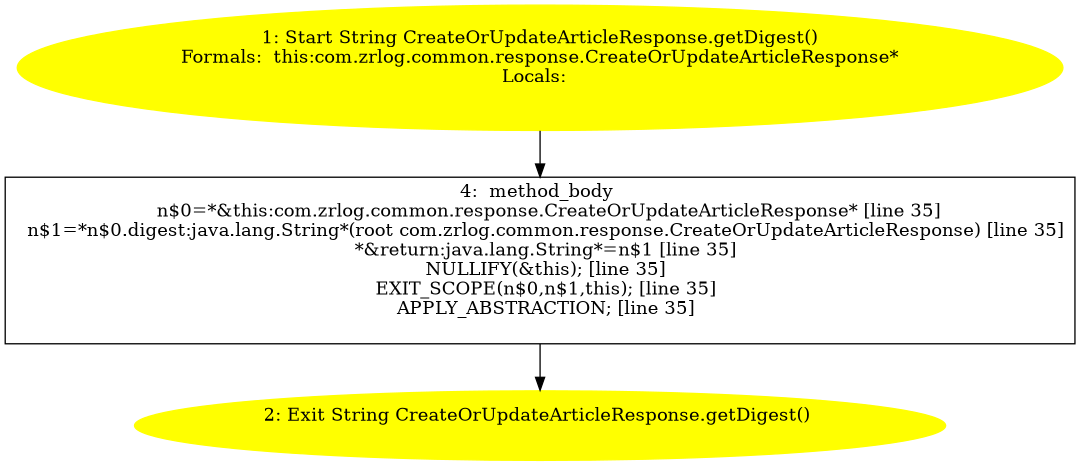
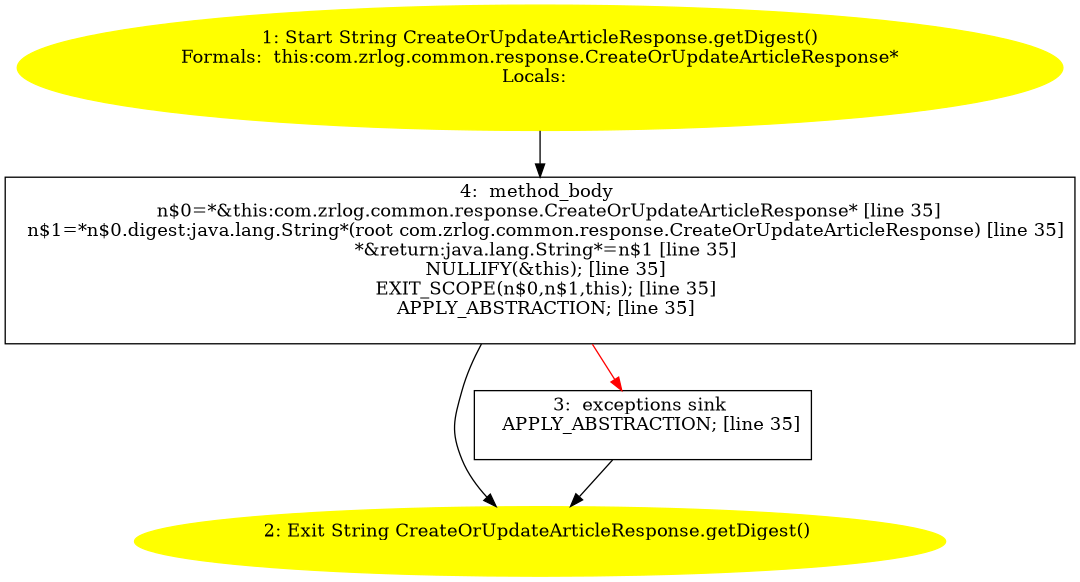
  digraph {
    n1 [color=yellow label="1: Start String CreateOrUpdateArticleResponse.getDigest()\nFormals:  this:com.zrlog.common.response.CreateOrUpdateArticleResponse*\nLocals:  \n  " style=filled]
    n2 [label="4:  method_body \n   n$0=*&this:com.zrlog.common.response.CreateOrUpdateArticleResponse* [line 35]\n  n$1=*n$0.digest:java.lang.String*(root com.zrlog.common.response.CreateOrUpdateArticleResponse) [line 35]\n  *&return:java.lang.String*=n$1 [line 35]\n  NULLIFY(&this); [line 35]\n  EXIT_SCOPE(n$0,n$1,this); [line 35]\n  APPLY_ABSTRACTION; [line 35]\n " shape=box]
    n3 [color=yellow label="2: Exit String CreateOrUpdateArticleResponse.getDigest() \n  " style=filled]
+   n4 [label="3:  exceptions sink \n   APPLY_ABSTRACTION; [line 35]\n " shape=box]
    n1 -> n2
    n2 -> n3
+   n2 -> n4 [color=red]
+   n4 -> n3
  }
